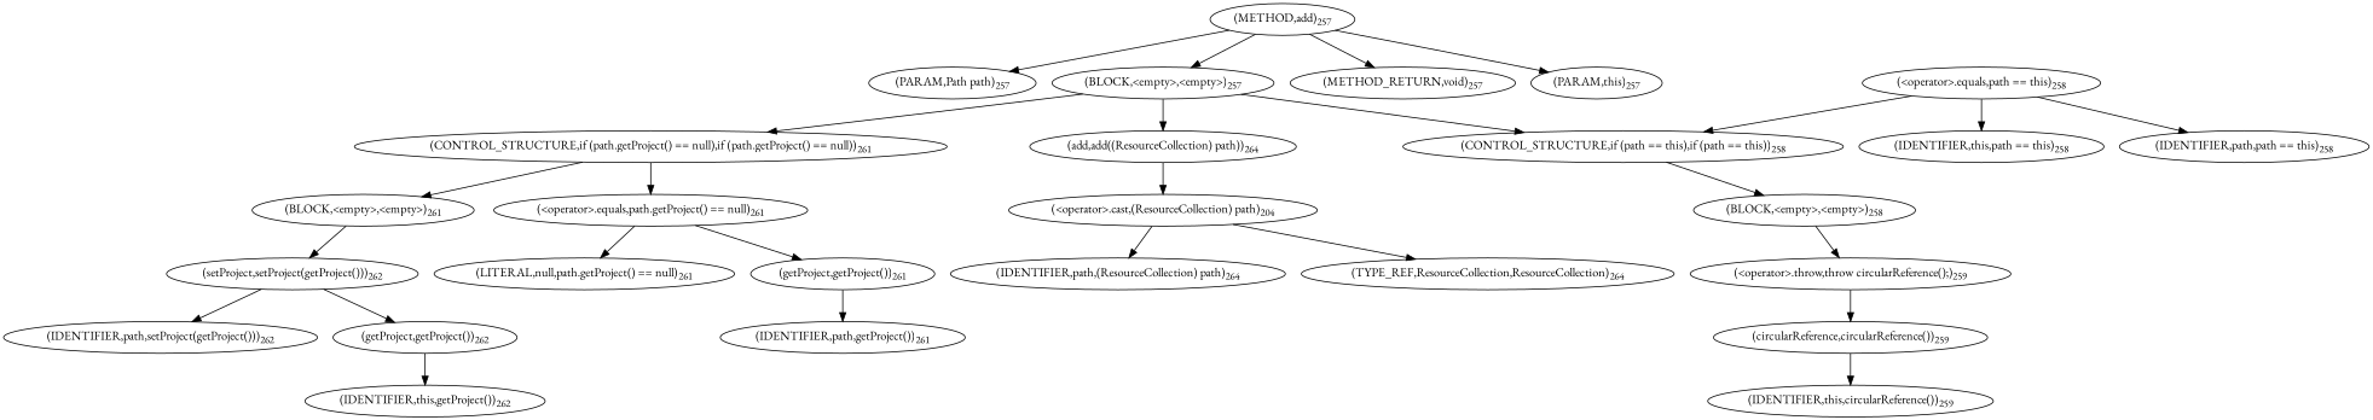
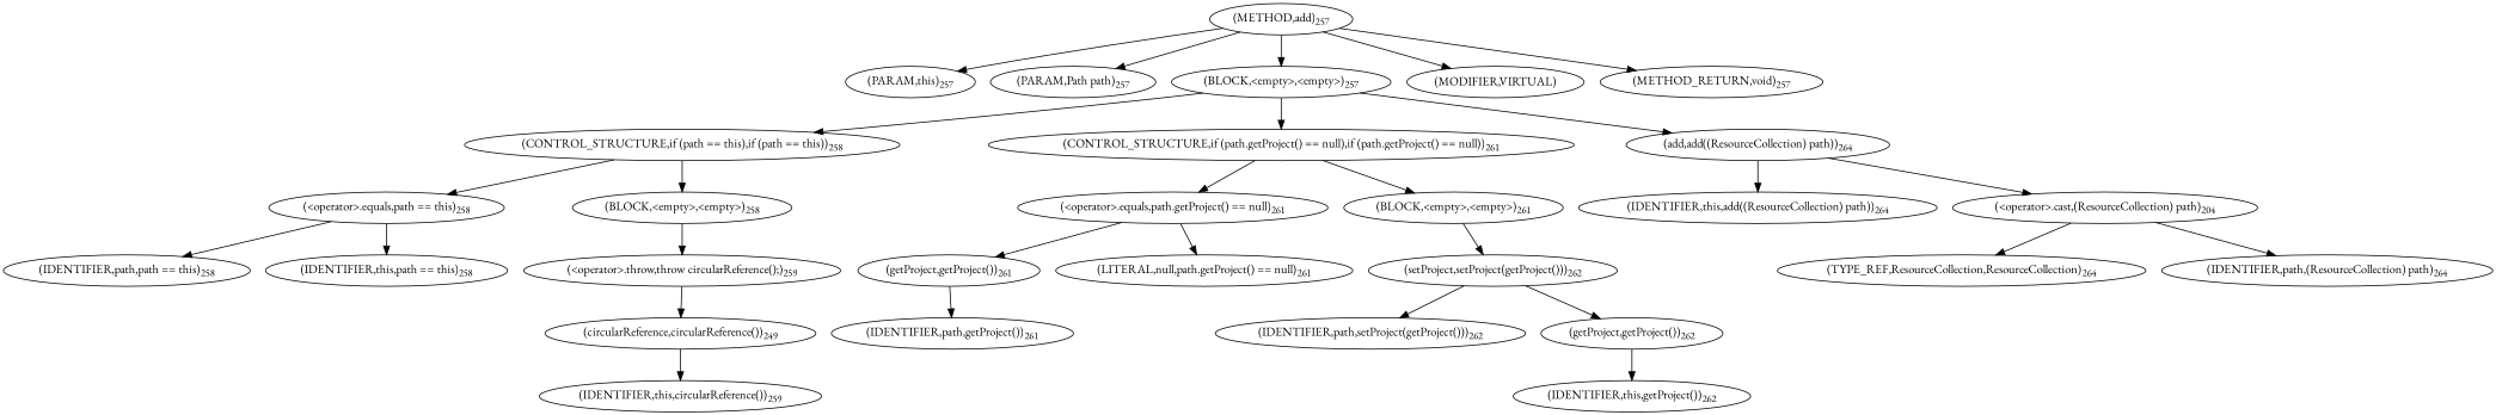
  digraph {
    fontname="EB Garamond"
    node [fontname="EB Garamond"]
    edge [fontname="EB Garamond"]
    n1 [label=<(METHOD,add)<SUB>257</SUB>>]
    n2 [label=<(PARAM,this)<SUB>257</SUB>>]
    n3 [label=<(PARAM,Path path)<SUB>257</SUB>>]
    n4 [label=<(BLOCK,&lt;empty&gt;,&lt;empty&gt;)<SUB>257</SUB>>]
+   n5 [label=<(MODIFIER,VIRTUAL)>]
    n6 [label=<(METHOD_RETURN,void)<SUB>257</SUB>>]
    n7 [label=<(CONTROL_STRUCTURE,if (path == this),if (path == this))<SUB>258</SUB>>]
    n8 [label=<(CONTROL_STRUCTURE,if (path.getProject() == null),if (path.getProject() == null))<SUB>261</SUB>>]
    n9 [label=<(add,add((ResourceCollection) path))<SUB>264</SUB>>]
    n10 [label=<(&lt;operator&gt;.equals,path == this)<SUB>258</SUB>>]
    n11 [label=<(BLOCK,&lt;empty&gt;,&lt;empty&gt;)<SUB>258</SUB>>]
    n12 [label=<(&lt;operator&gt;.equals,path.getProject() == null)<SUB>261</SUB>>]
    n13 [label=<(BLOCK,&lt;empty&gt;,&lt;empty&gt;)<SUB>261</SUB>>]
+   n14 [label=<(IDENTIFIER,this,add((ResourceCollection) path))<SUB>264</SUB>>]
    n15 [label=<(&lt;operator&gt;.cast,(ResourceCollection) path)<SUB>204</SUB>>]
    n16 [label=<(IDENTIFIER,path,path == this)<SUB>258</SUB>>]
    n17 [label=<(IDENTIFIER,this,path == this)<SUB>258</SUB>>]
    n18 [label=<(&lt;operator&gt;.throw,throw circularReference();)<SUB>259</SUB>>]
-   n19 [label=<(circularReference,circularReference())<SUB>259</SUB>>]
+   n19 [label=<(circularReference,circularReference())<SUB>249</SUB>>]
    n20 [label=<(IDENTIFIER,this,circularReference())<SUB>259</SUB>>]
    n21 [label=<(getProject,getProject())<SUB>261</SUB>>]
    n22 [label=<(LITERAL,null,path.getProject() == null)<SUB>261</SUB>>]
    n23 [label=<(setProject,setProject(getProject()))<SUB>262</SUB>>]
    n24 [label=<(IDENTIFIER,path,getProject())<SUB>261</SUB>>]
    n25 [label=<(IDENTIFIER,path,setProject(getProject()))<SUB>262</SUB>>]
    n26 [label=<(getProject,getProject())<SUB>262</SUB>>]
    n27 [label=<(IDENTIFIER,this,getProject())<SUB>262</SUB>>]
    n28 [label=<(TYPE_REF,ResourceCollection,ResourceCollection)<SUB>264</SUB>>]
    n29 [label=<(IDENTIFIER,path,(ResourceCollection) path)<SUB>264</SUB>>]
    n1 -> n2
    n1 -> n3
    n1 -> n4
+   n1 -> n5
    n1 -> n6
    n4 -> n7
    n4 -> n8
    n4 -> n9
-   n10 -> n7
+   n7 -> n10
    n7 -> n11
    n8 -> n12
    n8 -> n13
+   n9 -> n14
    n9 -> n15
    n10 -> n16
    n10 -> n17
    n11 -> n18
    n12 -> n21
    n12 -> n22
    n13 -> n23
    n15 -> n28
    n15 -> n29
    n18 -> n19
    n19 -> n20
    n21 -> n24
    n23 -> n25
    n23 -> n26
    n26 -> n27
  }
